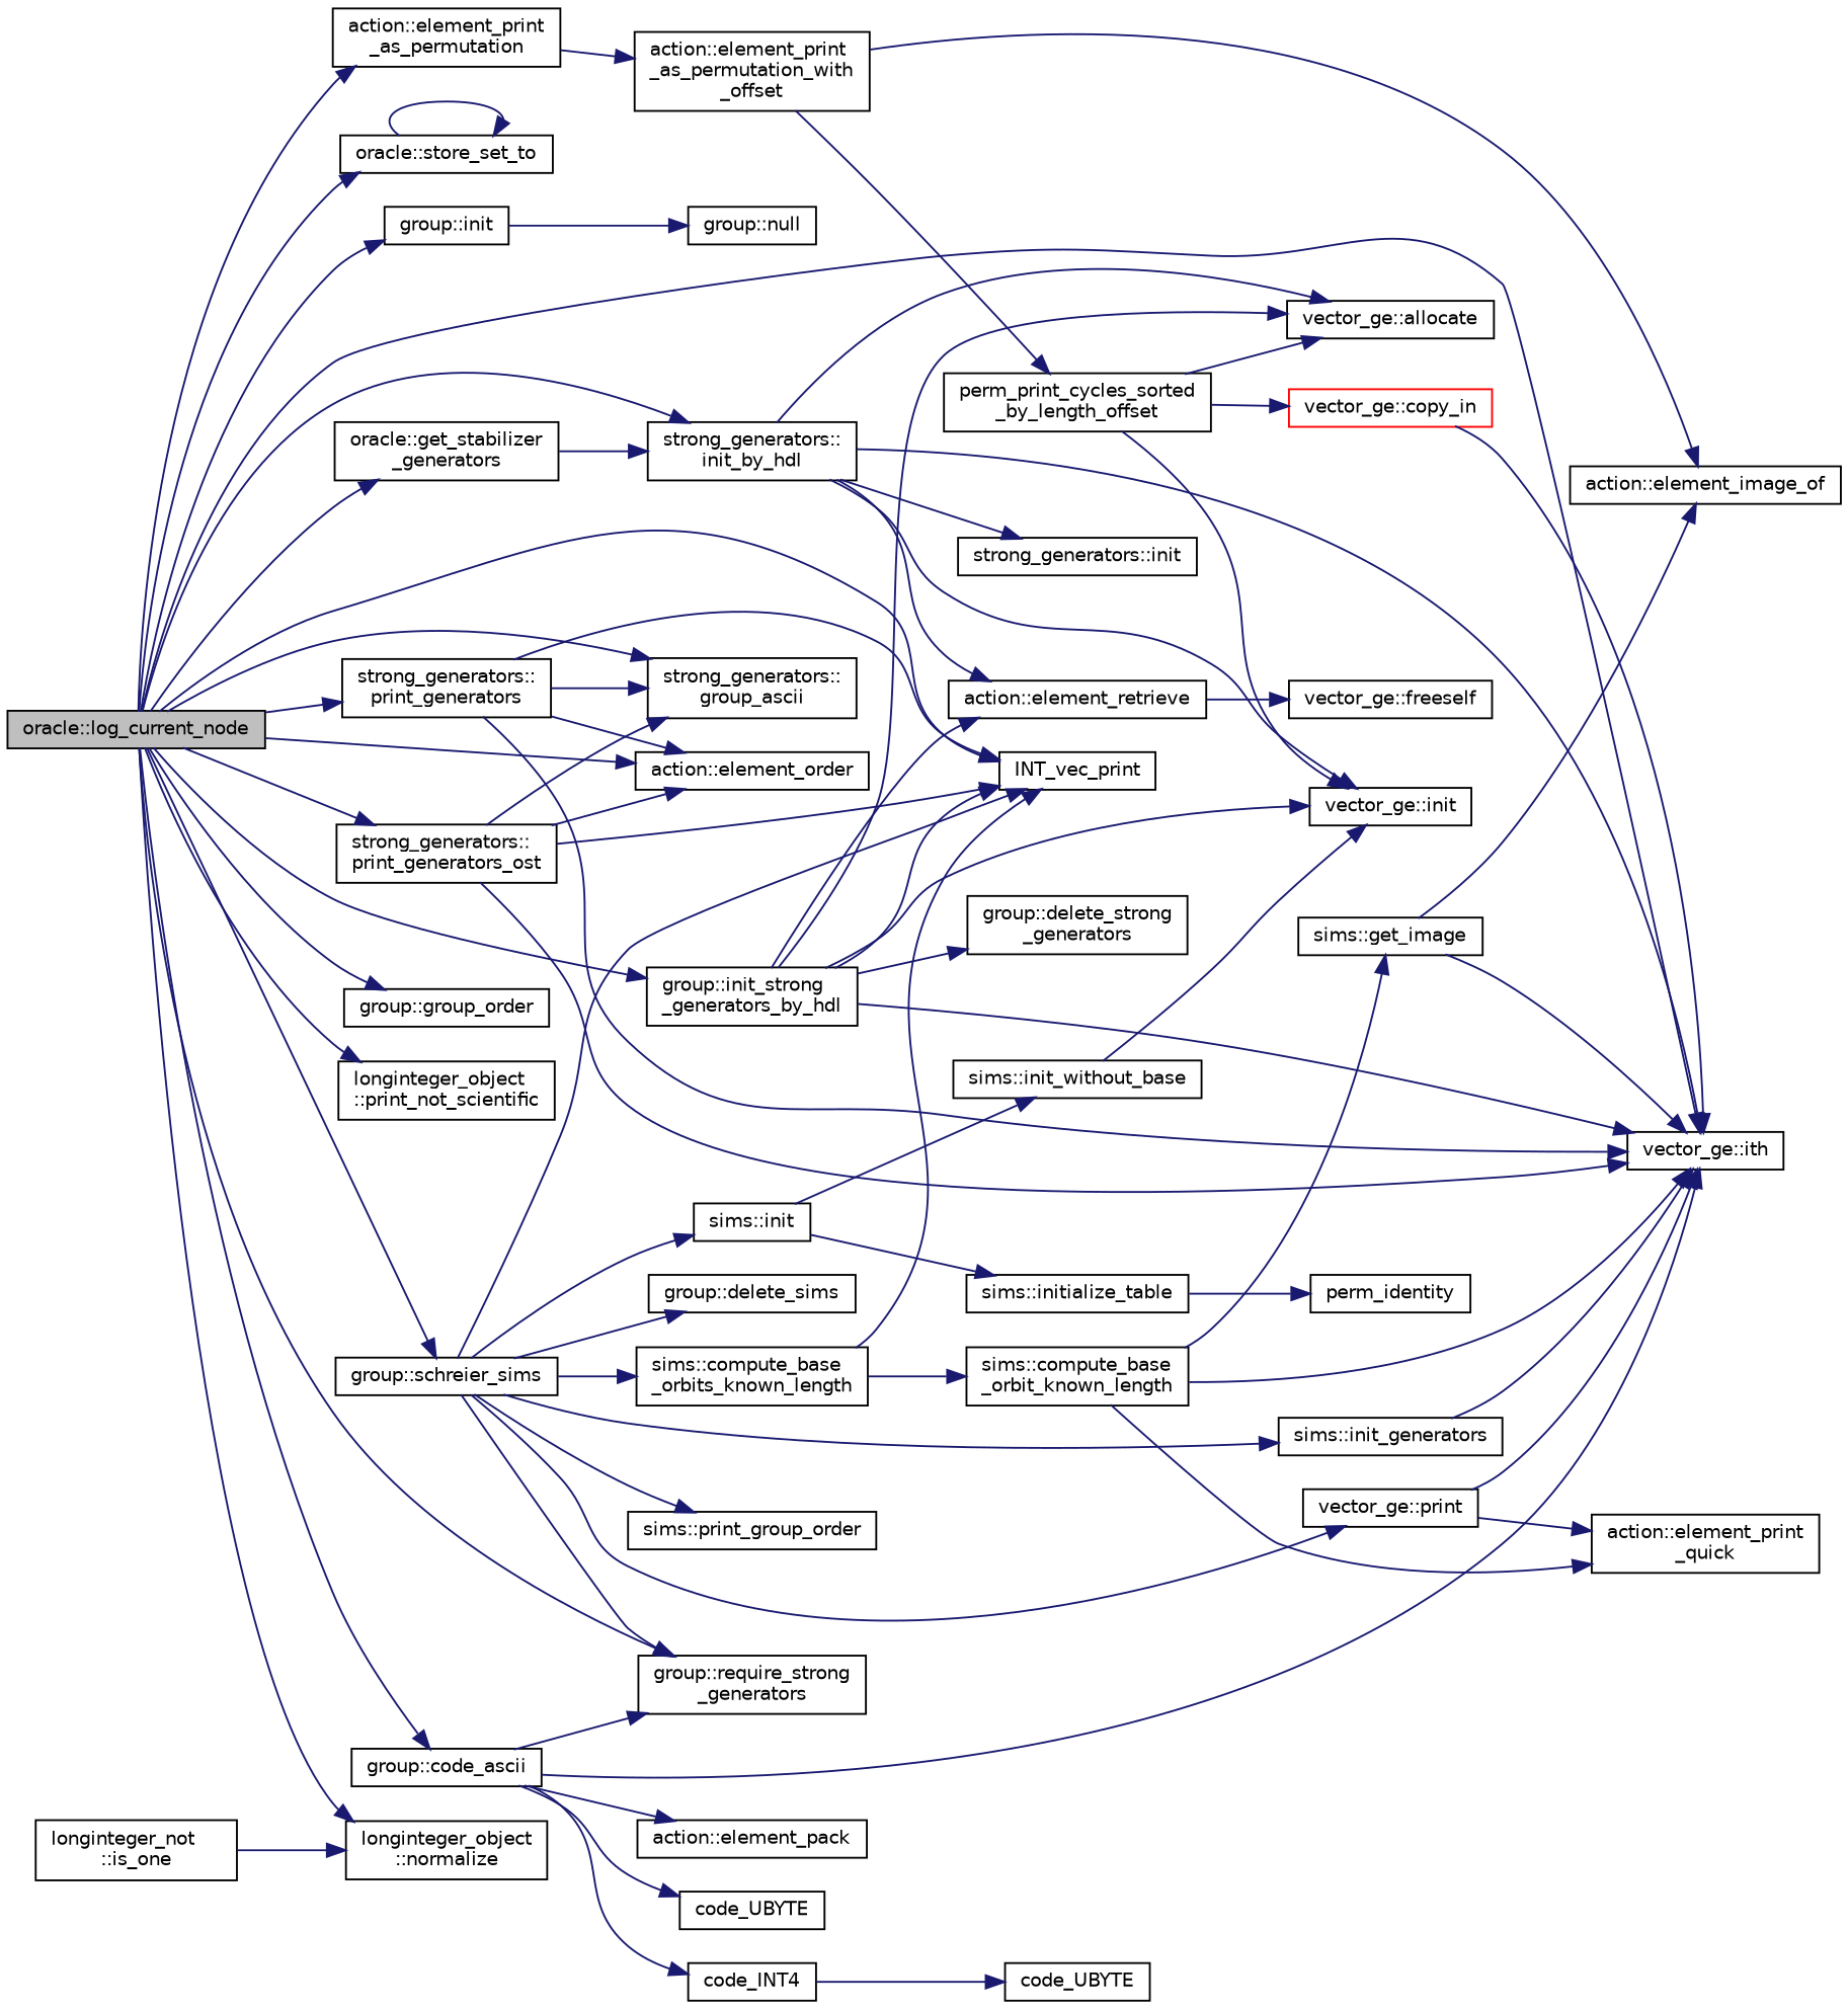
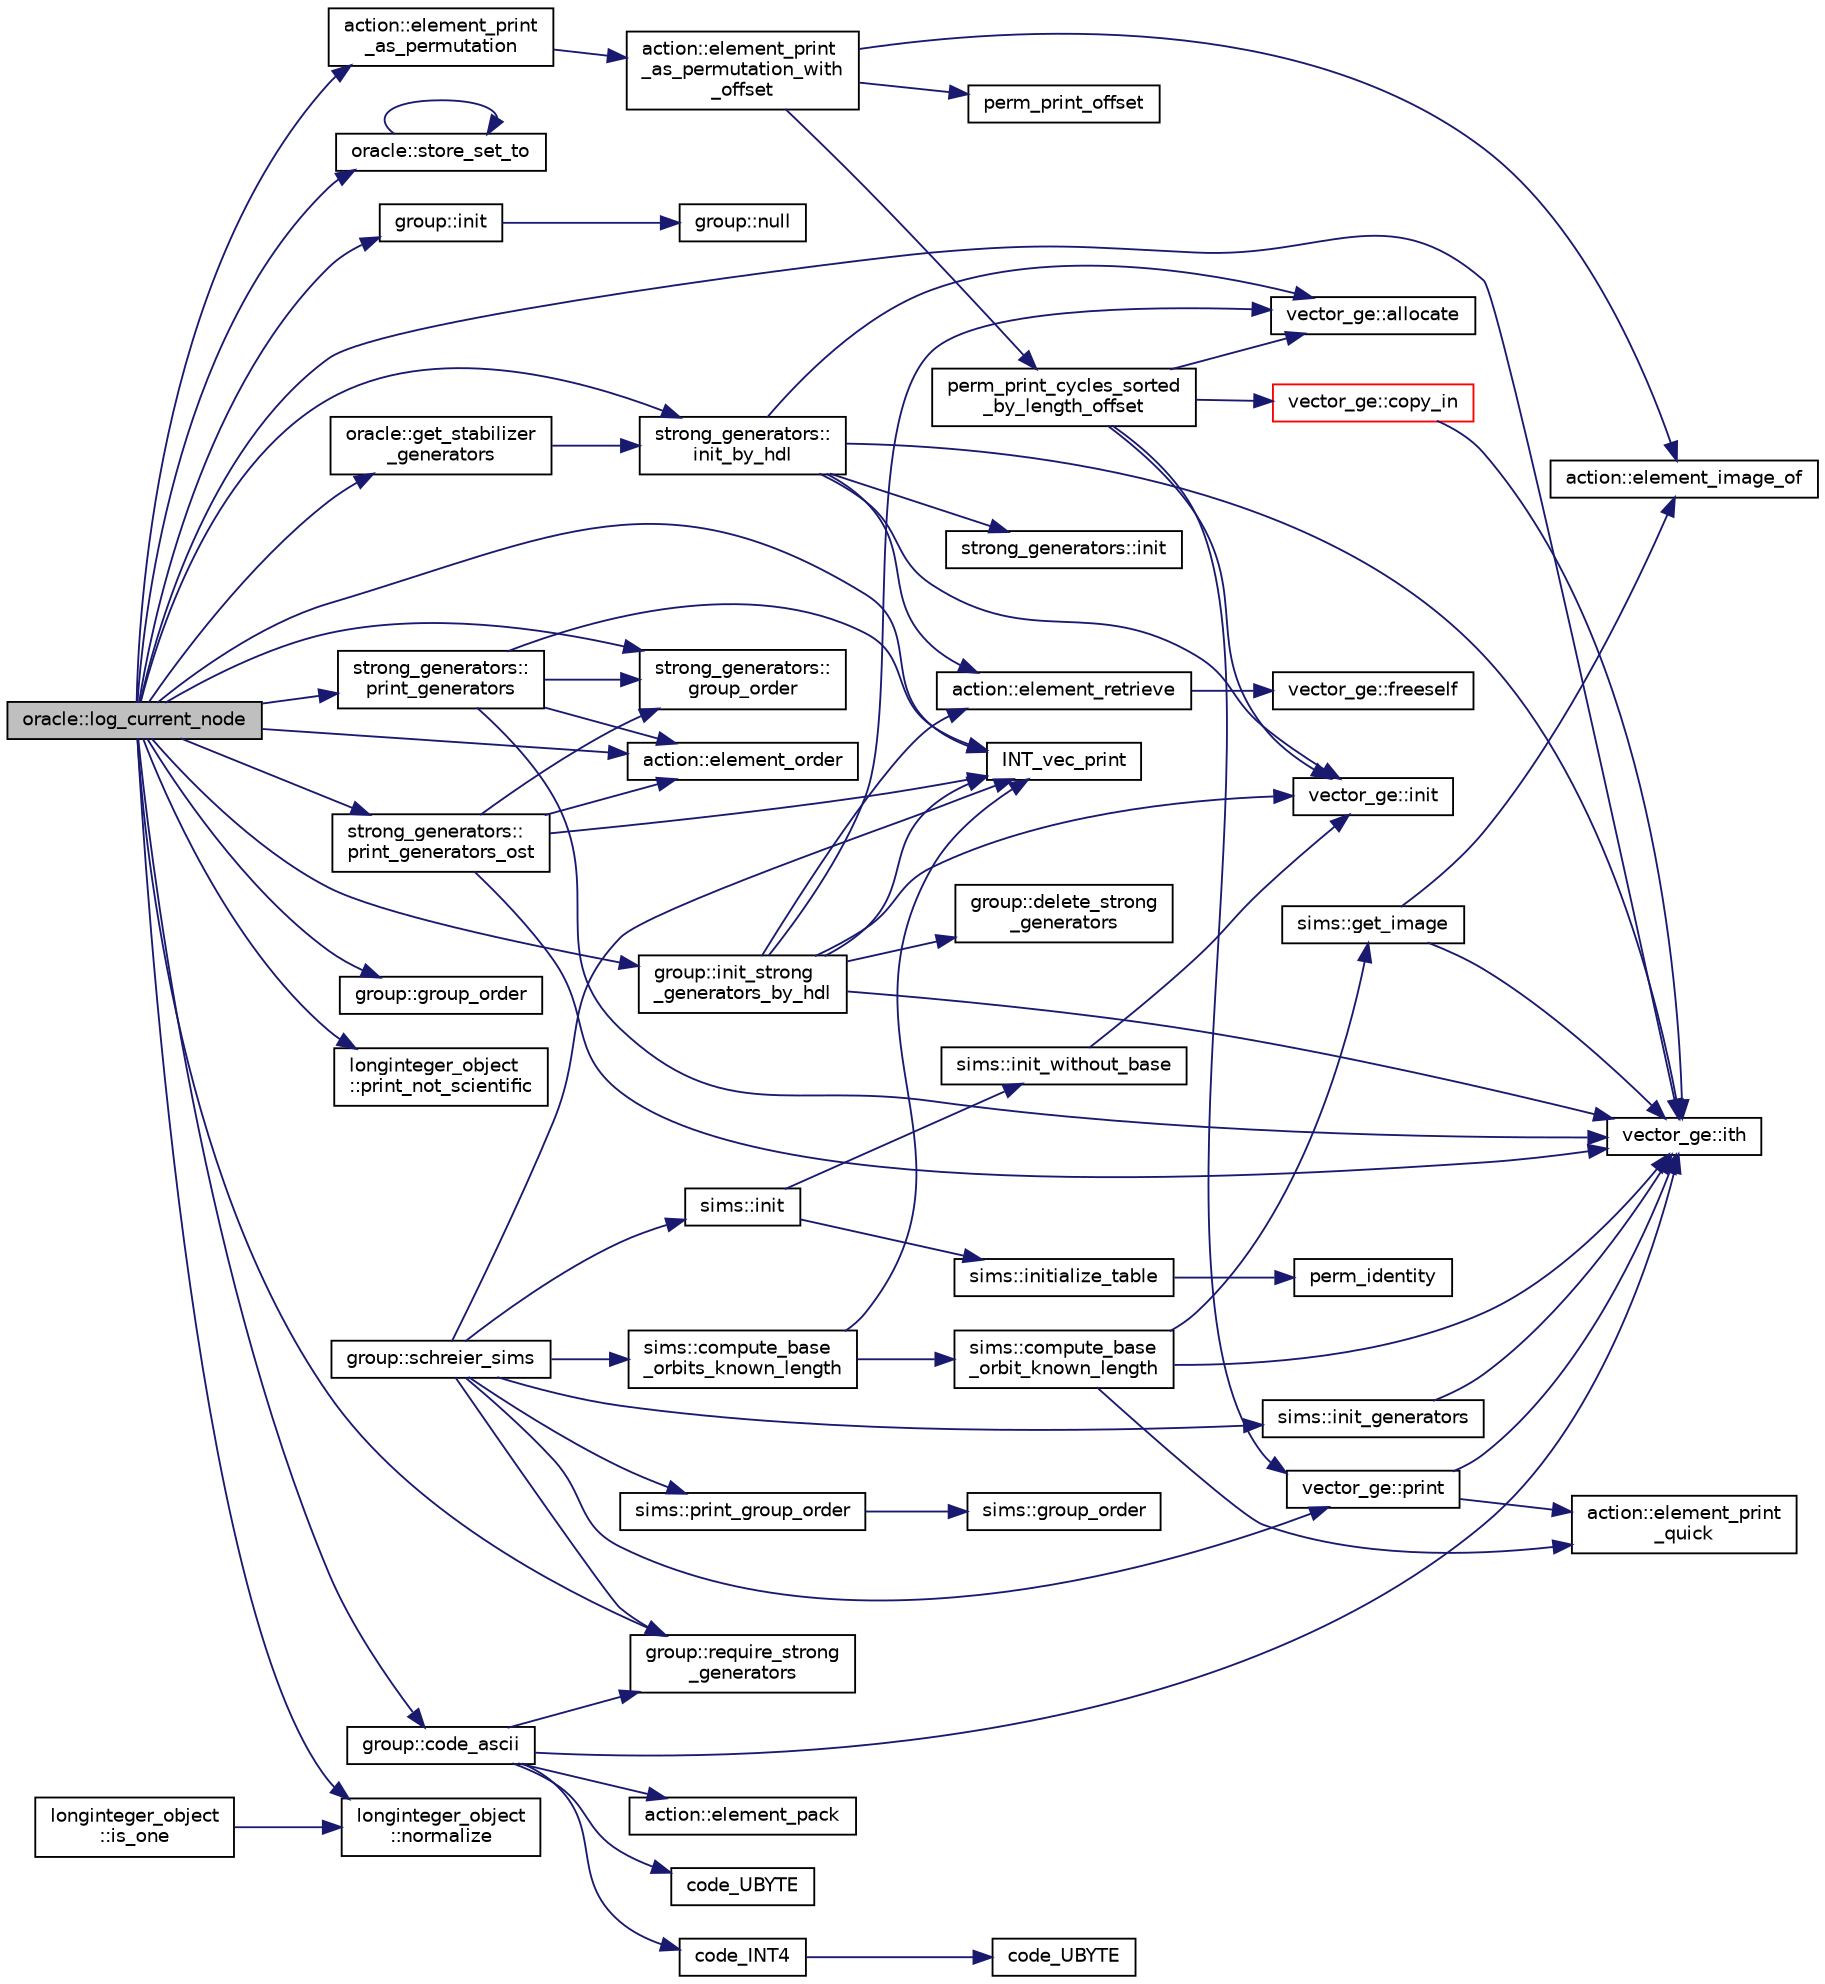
  digraph {
    rankdir=LR
    node [color=black fillcolor=white fontname=Helvetica fontsize=10 shape=record style=filled]
    edge [color=midnightblue fontname=Helvetica fontsize=10 labelfontname=Helvetica labelfontsize=10 style=solid]
    n1 [fillcolor=grey75 fontcolor=black height=0.2 label="oracle::log_current_node" width=0.4]
    n2 [height=0.2 label="oracle::store_set_to" width=0.4]
    n3 [height=0.2 label="group::init" width=0.4]
    n4 [height=0.2 label="group::init_strong\l_generators_by_hdl" width=0.4]
    n5 [height=0.2 label=INT_vec_print width=0.4]
    n6 [height=0.2 label="vector_ge::ith" width=0.4]
    n7 [height=0.2 label="strong_generators::\linit_by_hdl" width=0.4]
    n8 [height=0.2 label="strong_generators::\lprint_generators" width=0.4]
-   n9 [height=0.2 label="strong_generators::\lgroup_ascii" width=0.4]
+   n9 [height=0.2 label="strong_generators::\lgroup_order" width=0.4]
    n10 [height=0.2 label="action::element_order" width=0.4]
    n11 [height=0.2 label="group::schreier_sims" width=0.4]
    n12 [height=0.2 label="group::require_strong\l_generators" width=0.4]
    n13 [height=0.2 label="group::group_order" width=0.4]
    n14 [height=0.2 label="longinteger_object\l::print_not_scientific" width=0.4]
    n15 [height=0.2 label="group::code_ascii" width=0.4]
    n16 [height=0.2 label="oracle::get_stabilizer\l_generators" width=0.4]
    n17 [height=0.2 label="strong_generators::\lprint_generators_ost" width=0.4]
    n18 [height=0.2 label="action::element_print\l_as_permutation" width=0.4]
    n19 [height=0.2 label="longinteger_object\l::normalize" width=0.4]
    n20 [height=0.2 label="group::null" width=0.4]
    n21 [height=0.2 label="group::delete_strong\l_generators" width=0.4]
    n22 [height=0.2 label="vector_ge::init" width=0.4]
    n23 [height=0.2 label="vector_ge::allocate" width=0.4]
    n24 [height=0.2 label="action::element_retrieve" width=0.4]
    n25 [height=0.2 label="strong_generators::init" width=0.4]
-   n26 [height=0.2 label="group::delete_sims" width=0.4]
    n27 [height=0.2 label="sims::init" width=0.4]
    n28 [height=0.2 label="vector_ge::print" width=0.4]
    n29 [height=0.2 label="sims::init_generators" width=0.4]
    n30 [height=0.2 label="sims::compute_base\l_orbits_known_length" width=0.4]
    n31 [height=0.2 label="sims::print_group_order" width=0.4]
-   n32 [height=0.2 label="longinteger_not\l::is_one" width=0.4]
+   n32 [height=0.2 label="longinteger_object\l::is_one" width=0.4]
    n33 [height=0.2 label=code_INT4 width=0.4]
    n34 [height=0.2 label="action::element_pack" width=0.4]
    n35 [height=0.2 label=code_UBYTE width=0.4]
    n36 [height=0.2 label="action::element_print\l_as_permutation_with\l_offset" width=0.4]
    n37 [height=0.2 label="vector_ge::freeself" width=0.4]
    n38 [height=0.2 label="sims::init_without_base" width=0.4]
    n39 [height=0.2 label="sims::initialize_table" width=0.4]
    n40 [height=0.2 label="action::element_print\l_quick" width=0.4]
    n41 [height=0.2 label="sims::compute_base\l_orbit_known_length" width=0.4]
+   n42 [height=0.2 label="sims::group_order" width=0.4]
    n43 [height=0.2 label=perm_identity width=0.4]
    n44 [height=0.2 label="sims::get_image" width=0.4]
    n45 [height=0.2 label="action::element_image_of" width=0.4]
    n46 [height=0.2 label=code_UBYTE width=0.4]
+   n47 [height=0.2 label=perm_print_offset width=0.4]
    n48 [height=0.2 label="perm_print_cycles_sorted\l_by_length_offset" width=0.4]
    n49 [color=red height=0.2 label="vector_ge::copy_in" width=0.4]
    n1 -> n2
    n1 -> n3
    n1 -> n4
    n1 -> n5
    n1 -> n6
    n1 -> n7
    n1 -> n8
    n1 -> n9
    n1 -> n10
-   n1 -> n11
    n1 -> n12
    n1 -> n13
    n1 -> n14
    n1 -> n15
    n1 -> n16
    n1 -> n17
    n1 -> n18
    n1 -> n19
    n2 -> n2
    n3 -> n20
    n4 -> n5
    n4 -> n6
    n4 -> n21
    n4 -> n22
    n4 -> n23
    n4 -> n24
    n7 -> n6
    n7 -> n22
    n7 -> n23
    n7 -> n24
    n7 -> n25
    n8 -> n5
    n8 -> n6
    n8 -> n9
    n8 -> n10
    n11 -> n5
    n11 -> n12
-   n11 -> n26
    n11 -> n27
    n11 -> n28
    n11 -> n29
    n11 -> n30
    n11 -> n31
    n15 -> n6
    n15 -> n12
    n15 -> n33
    n15 -> n34
    n15 -> n35
    n16 -> n7
    n17 -> n5
    n17 -> n6
    n17 -> n9
    n17 -> n10
    n18 -> n36
    n24 -> n37
    n27 -> n38
    n27 -> n39
    n28 -> n6
    n28 -> n40
    n29 -> n6
    n30 -> n5
    n30 -> n41
+   n31 -> n42
    n32 -> n19
    n33 -> n46
    n36 -> n45
+   n36 -> n47
    n36 -> n48
    n38 -> n22
    n39 -> n43
    n41 -> n6
    n41 -> n40
    n41 -> n44
    n44 -> n6
    n44 -> n45
    n48 -> n22
    n48 -> n23
+   n48 -> n28
    n48 -> n49
    n49 -> n6
  }
